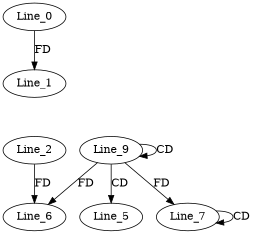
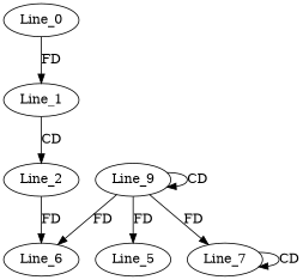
  digraph {
    Line_0
    Line_1
    Line_2
    Line_6
    n5 [label=Line_9]
    Line_5
    Line_7
    Line_0 -> Line_1 [label=FD]
+   Line_1 -> Line_2 [label=CD]
    Line_2 -> Line_6 [label=FD]
    n5 -> Line_6 [label=FD]
    n5 -> n5 [label=CD]
-   n5 -> Line_5 [label=CD]
+   n5 -> Line_5 [label=FD]
    n5 -> Line_7 [label=FD]
    Line_7 -> Line_7 [label=CD]
  }
